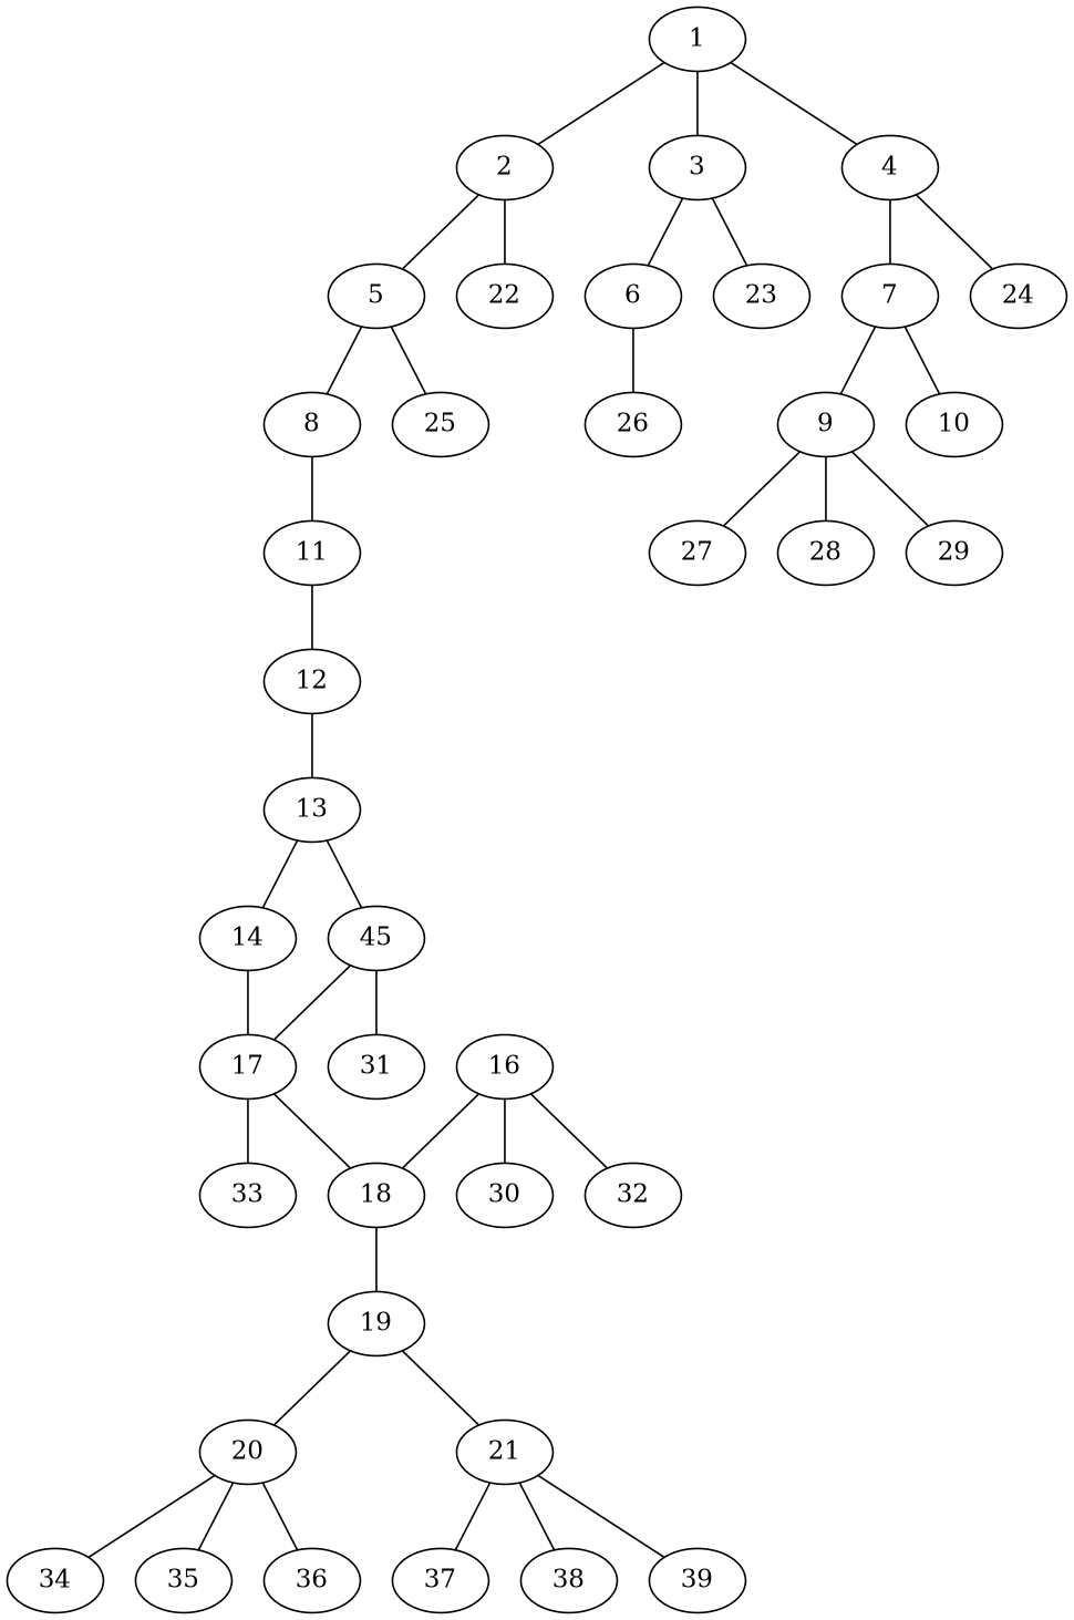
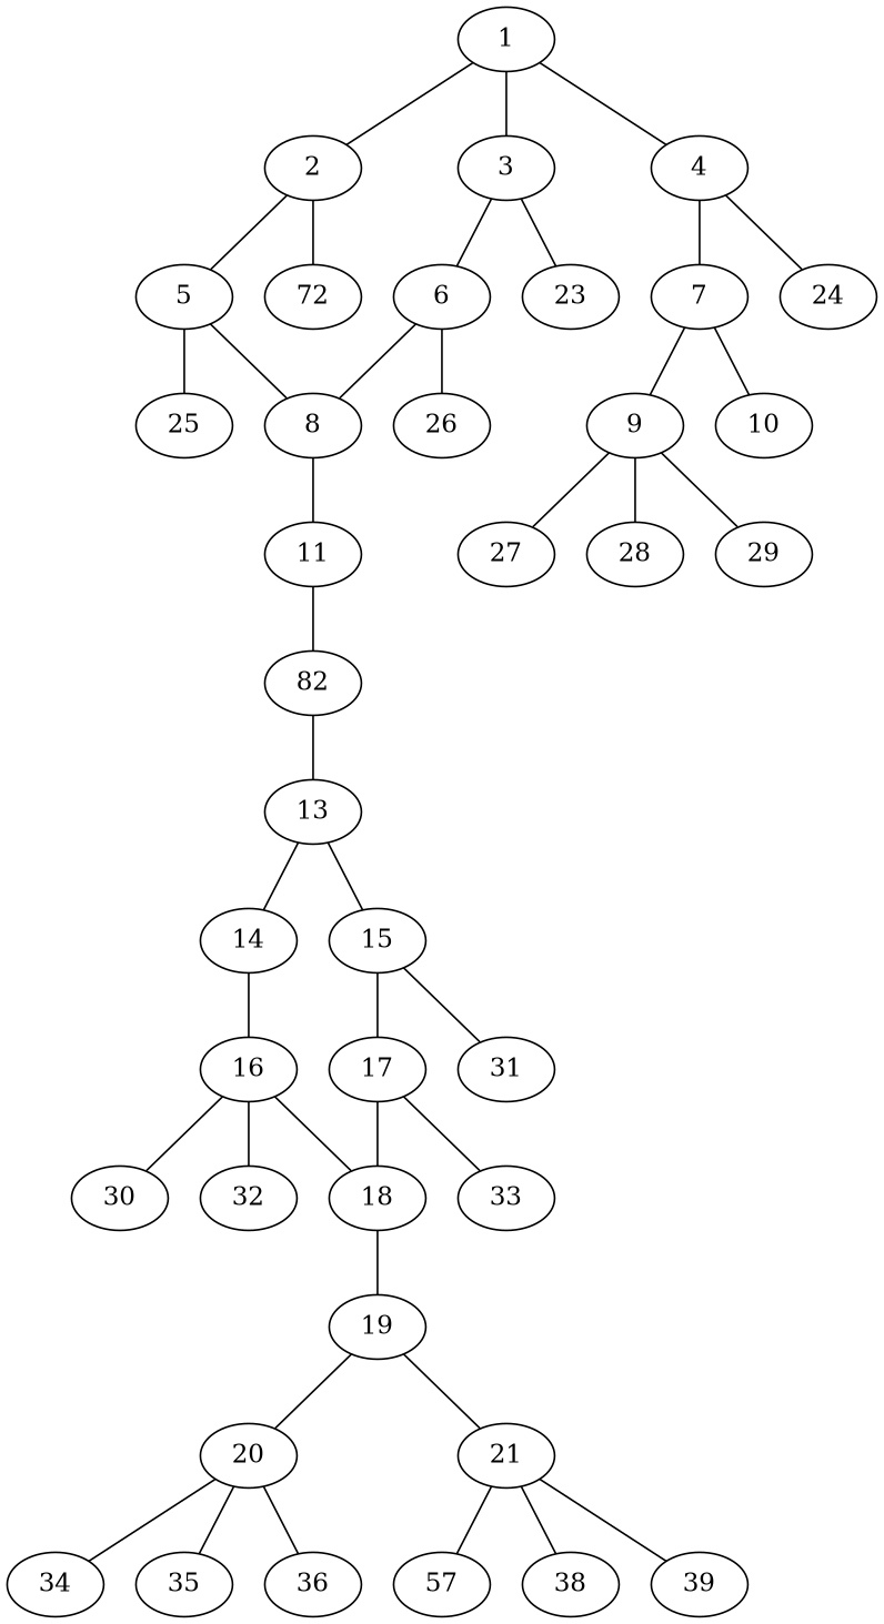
  graph {
    node [chem=H]
    edge [valence=1]
    1 [chem=C]
    2 [chem=C]
    3 [chem=C]
    4 [chem=N]
    5 [chem=C]
-   22
+   22 [label=72]
    6 [chem=C]
    23
    7 [chem=C]
    24
    8 [chem=C]
    25
    26
    9 [chem=C]
    10 [chem=O]
    11 [chem=N]
    27
    28
    29
-   12 [chem=N]
+   12 [chem=N label=82]
    13 [chem=C]
    14 [chem=C]
-   15 [chem=C label=45]
+   15 [chem=C]
    16 [chem=C]
    17 [chem=C]
    31
    30
    18 [chem=C]
    32
    33
    19 [chem=N]
    20 [chem=C]
    21 [chem=C]
    34
    35
    36
-   37
+   37 [label=57]
    38
    39
    1 -- 2 [valence=2]
    1 -- 3
    1 -- 4
    2 -- 5
    2 -- 22
    3 -- 6 [valence=2]
    3 -- 23
    4 -- 7
    4 -- 24
    5 -- 8 [valence=2]
    5 -- 25
+   6 -- 8
    6 -- 26
    7 -- 9
    7 -- 10 [valence=2]
    8 -- 11
    9 -- 27
    9 -- 28
    9 -- 29
    11 -- 12 [valence=2]
    12 -- 13
    13 -- 14 [valence=2]
    13 -- 15
-   14 -- 17
+   14 -- 16
    15 -- 17 [valence=2]
    15 -- 31
    16 -- 30
    16 -- 18 [valence=2]
    16 -- 32
    17 -- 18
    17 -- 33
    18 -- 19
    19 -- 20
    19 -- 21
    20 -- 34
    20 -- 35
    20 -- 36
    21 -- 37
    21 -- 38
    21 -- 39
  }
